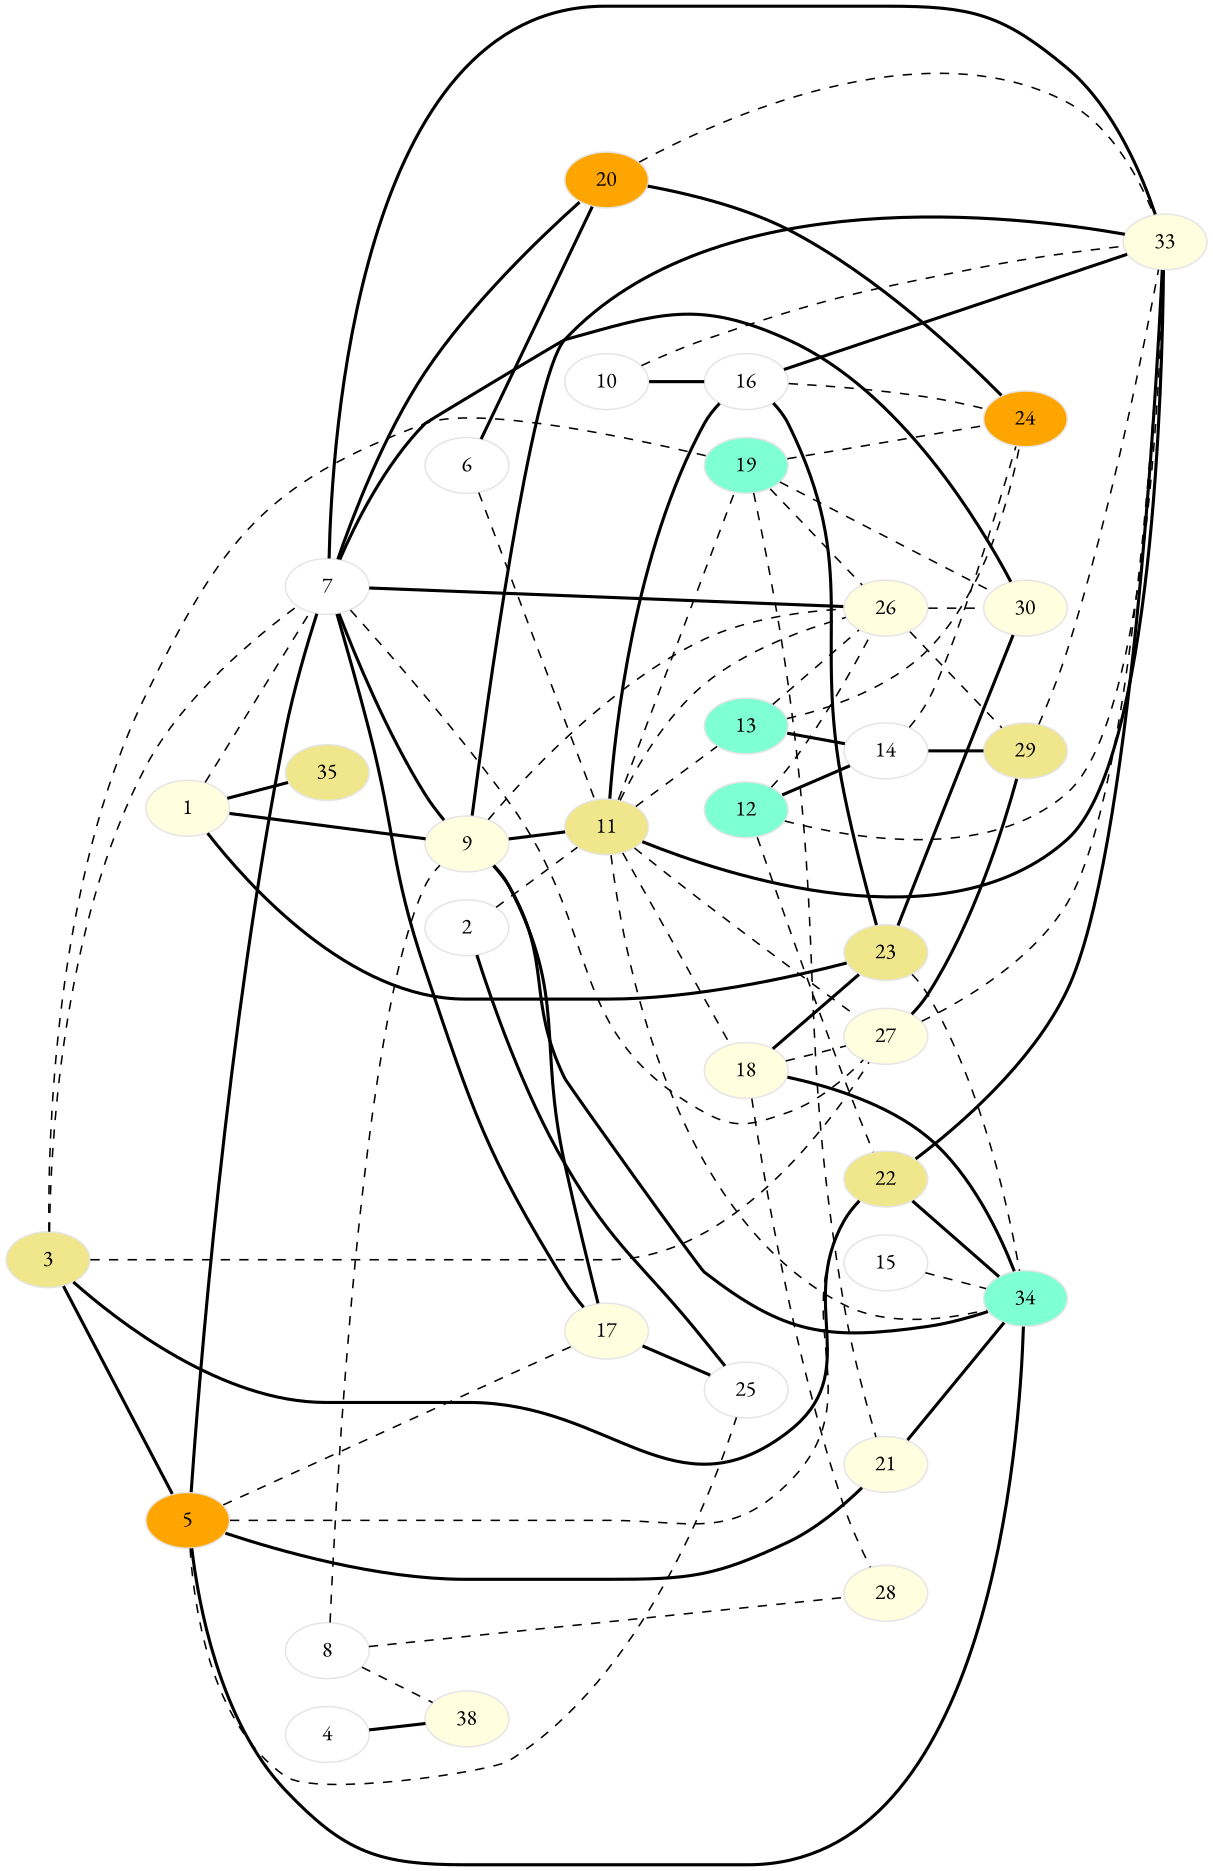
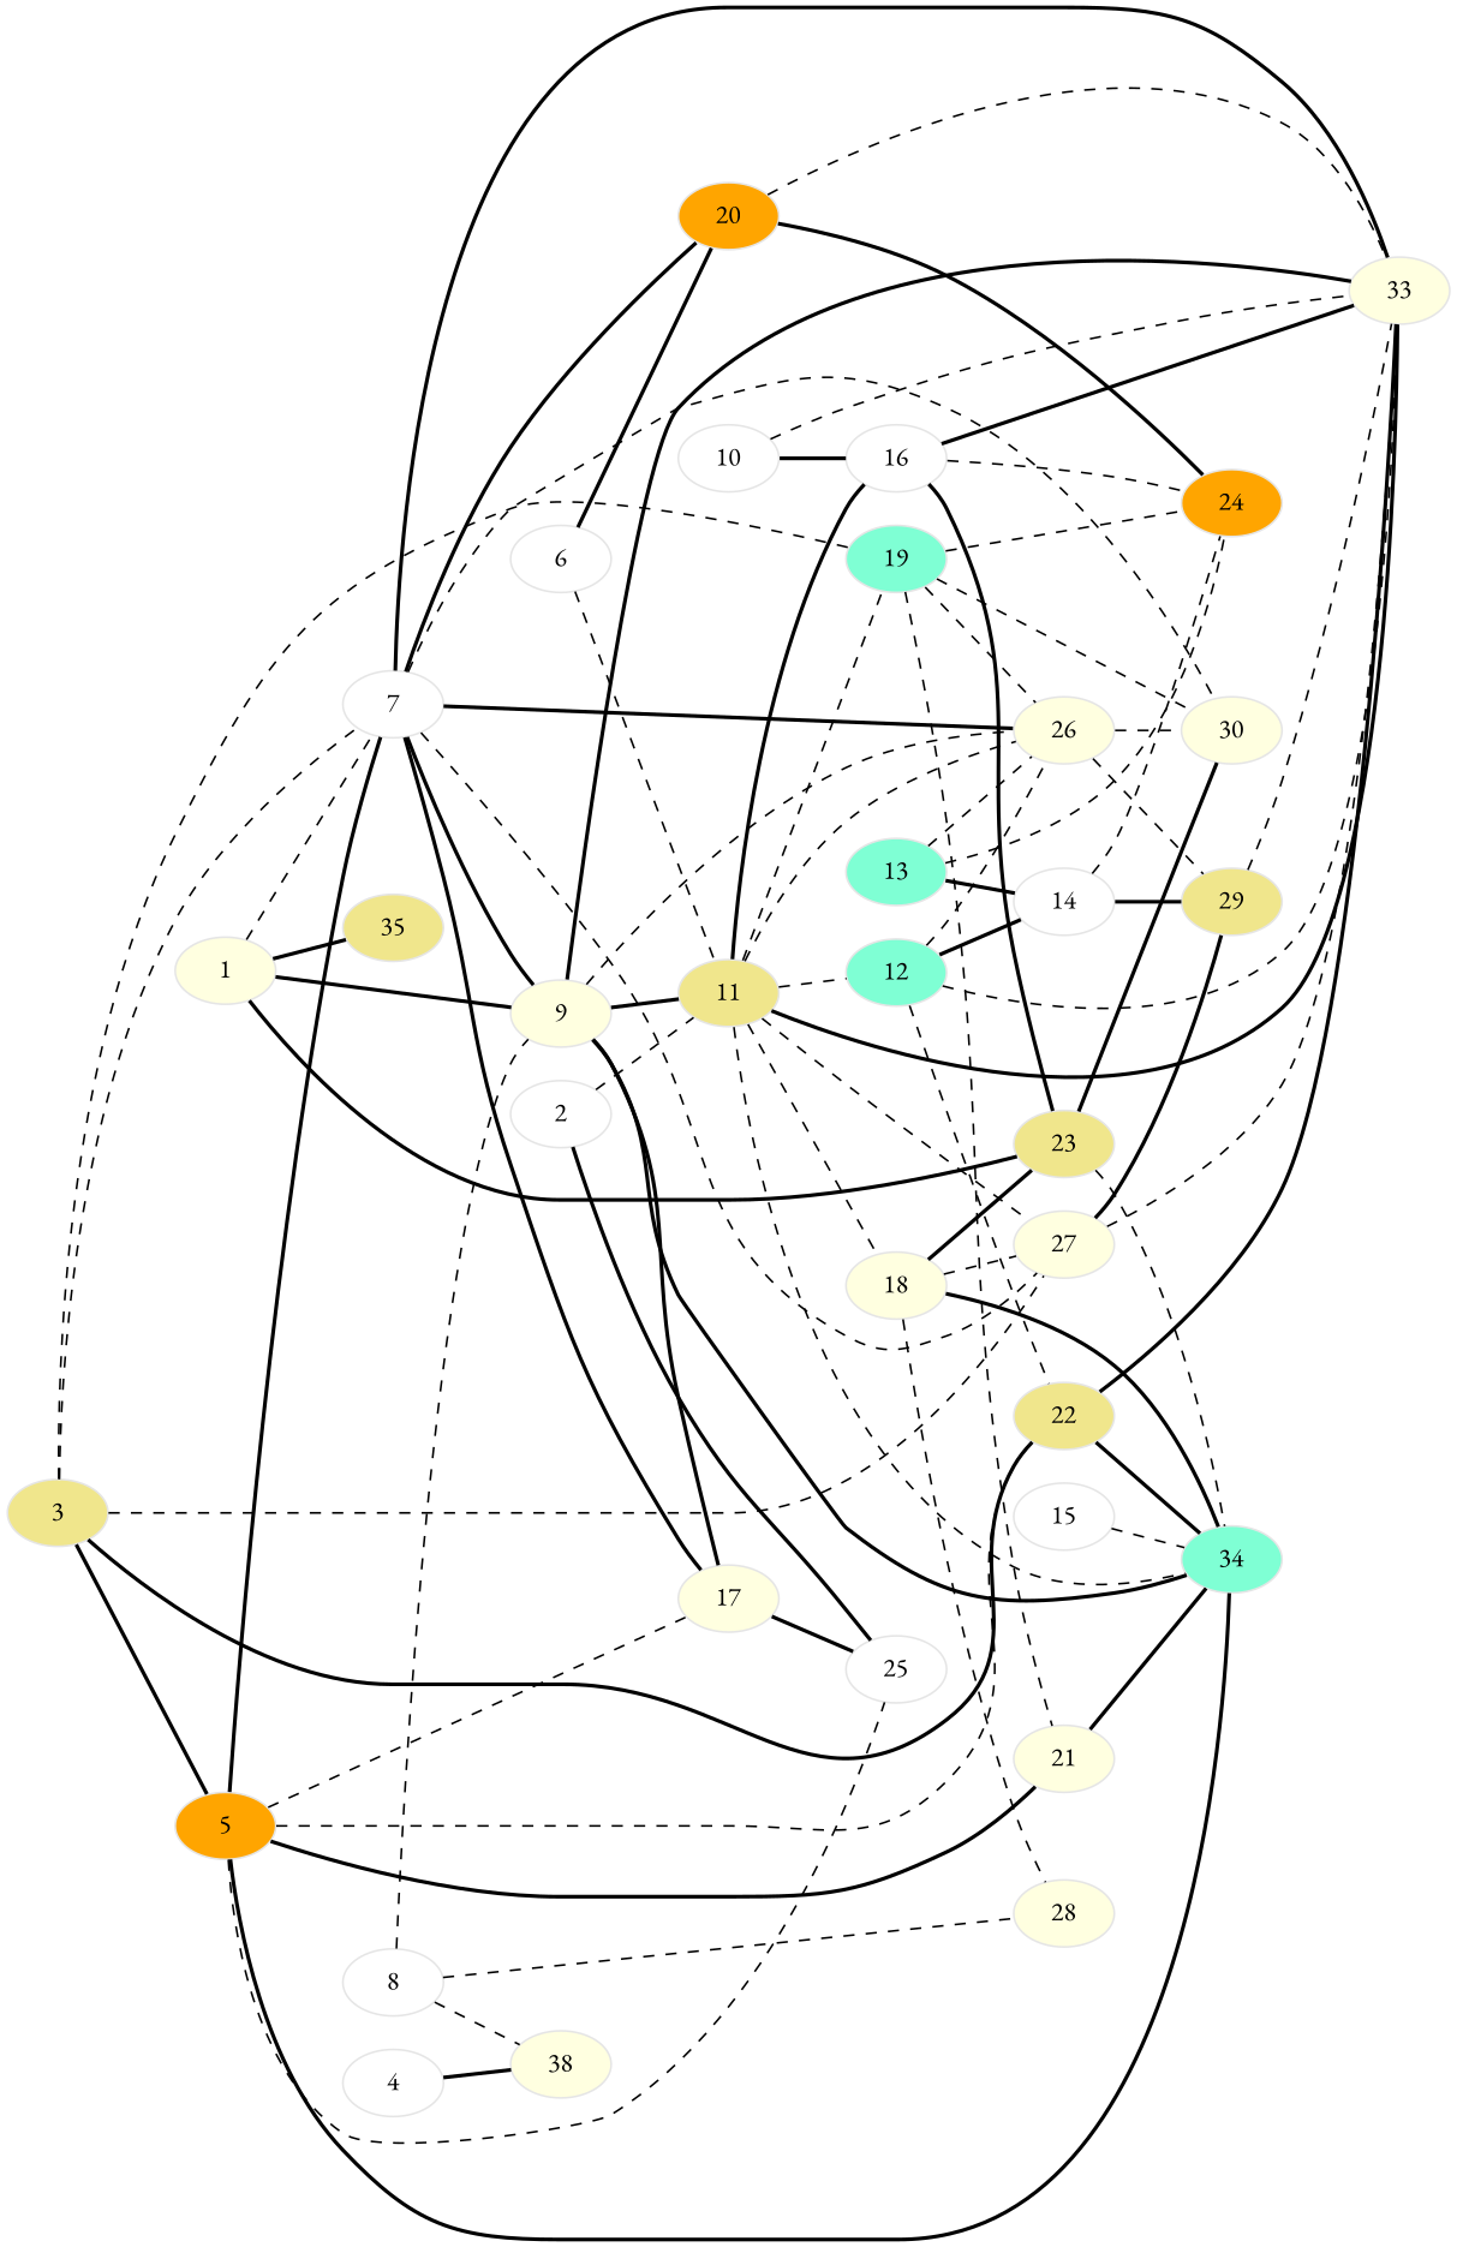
  graph {
    fontname="EB Garamond"
    rankdir=LR
    node [color=gray90 fillcolor=lightyellow fontname="EB Garamond" style=filled]
    edge [fontname="EB Garamond" style=dashed weight=1.0]
    7 [fillcolor=white]
    1
    9
    23 [fillcolor=khaki]
    35 [fillcolor=khaki]
    17
    27
    20 [fillcolor=orange]
    26
    30
    33
    11 [fillcolor=khaki]
    34 [fillcolor=aquamarine]
    2 [fillcolor=white]
    25 [fillcolor=white]
    19 [fillcolor=aquamarine]
    16 [fillcolor=white]
    12 [fillcolor=aquamarine]
    18
    3 [fillcolor=khaki]
    5 [fillcolor=orange]
    22 [fillcolor=khaki]
    21
    24 [fillcolor=orange]
    29 [fillcolor=khaki]
    4 [fillcolor=white]
    38
    6 [fillcolor=white]
    8 [fillcolor=white]
    28
    10 [fillcolor=white]
    14 [fillcolor=white]
    13 [fillcolor=aquamarine]
    15 [fillcolor=white]
    7 -- 9 [style=bold]
    7 -- 17 [style=bold]
    7 -- 27
    7 -- 20 [style=bold]
    7 -- 26 [style=bold weight=2.0]
-   7 -- 30 [style=bold]
+   7 -- 30
    7 -- 33 [style=bold weight=3.0]
    1 -- 7 [weight=2.0]
    1 -- 9 [style=bold]
    1 -- 23 [style=bold weight=2.0]
    1 -- 35 [style=bold]
    9 -- 17 [style=bold]
    9 -- 26
    9 -- 33 [style=bold]
    9 -- 11 [style=bold]
    9 -- 34 [style=bold]
    23 -- 30 [style=bold weight=2.0]
    23 -- 34
    17 -- 25 [style=bold]
    27 -- 33
    27 -- 29 [style=bold weight=3.0]
    20 -- 33
    20 -- 24 [style=bold]
    26 -- 30 [weight=3.0]
    26 -- 29
    11 -- 27
    11 -- 26 [weight=2.0]
    11 -- 33 [style=bold]
    11 -- 34 [weight=2.0]
    11 -- 19
    11 -- 16 [style=bold]
-   11 -- 13
+   11 -- 12
    11 -- 18
    2 -- 11
    2 -- 25 [style=bold]
    19 -- 26
    19 -- 30
    19 -- 21 [weight=2.0]
    19 -- 24 [weight=2.0]
    16 -- 23 [style=bold]
    16 -- 33 [style=bold]
    16 -- 24
    12 -- 26
    12 -- 33
    12 -- 22 [weight=2.0]
    12 -- 14 [style=bold]
    18 -- 23 [style=bold weight=2.0]
    18 -- 27
    18 -- 34 [style=bold]
    18 -- 28
    3 -- 7
    3 -- 27
    3 -- 19
    3 -- 5 [style=bold]
    3 -- 22 [style=bold]
    5 -- 7 [style=bold]
    5 -- 17
    5 -- 34 [style=bold]
    5 -- 25
    5 -- 22 [weight=2.0]
    5 -- 21 [style=bold]
    22 -- 33 [style=bold]
    22 -- 34 [style=bold]
    21 -- 34 [style=bold]
    29 -- 33
    4 -- 38 [style=bold]
    6 -- 20 [style=bold weight=2.0]
    6 -- 11
    8 -- 9 [weight=2.0]
    8 -- 38
    8 -- 28
    10 -- 33
    10 -- 16 [style=bold]
    14 -- 24
    14 -- 29 [style=bold]
    13 -- 26
    13 -- 24
    13 -- 14 [style=bold]
    15 -- 34 [weight=2.0]
  }
